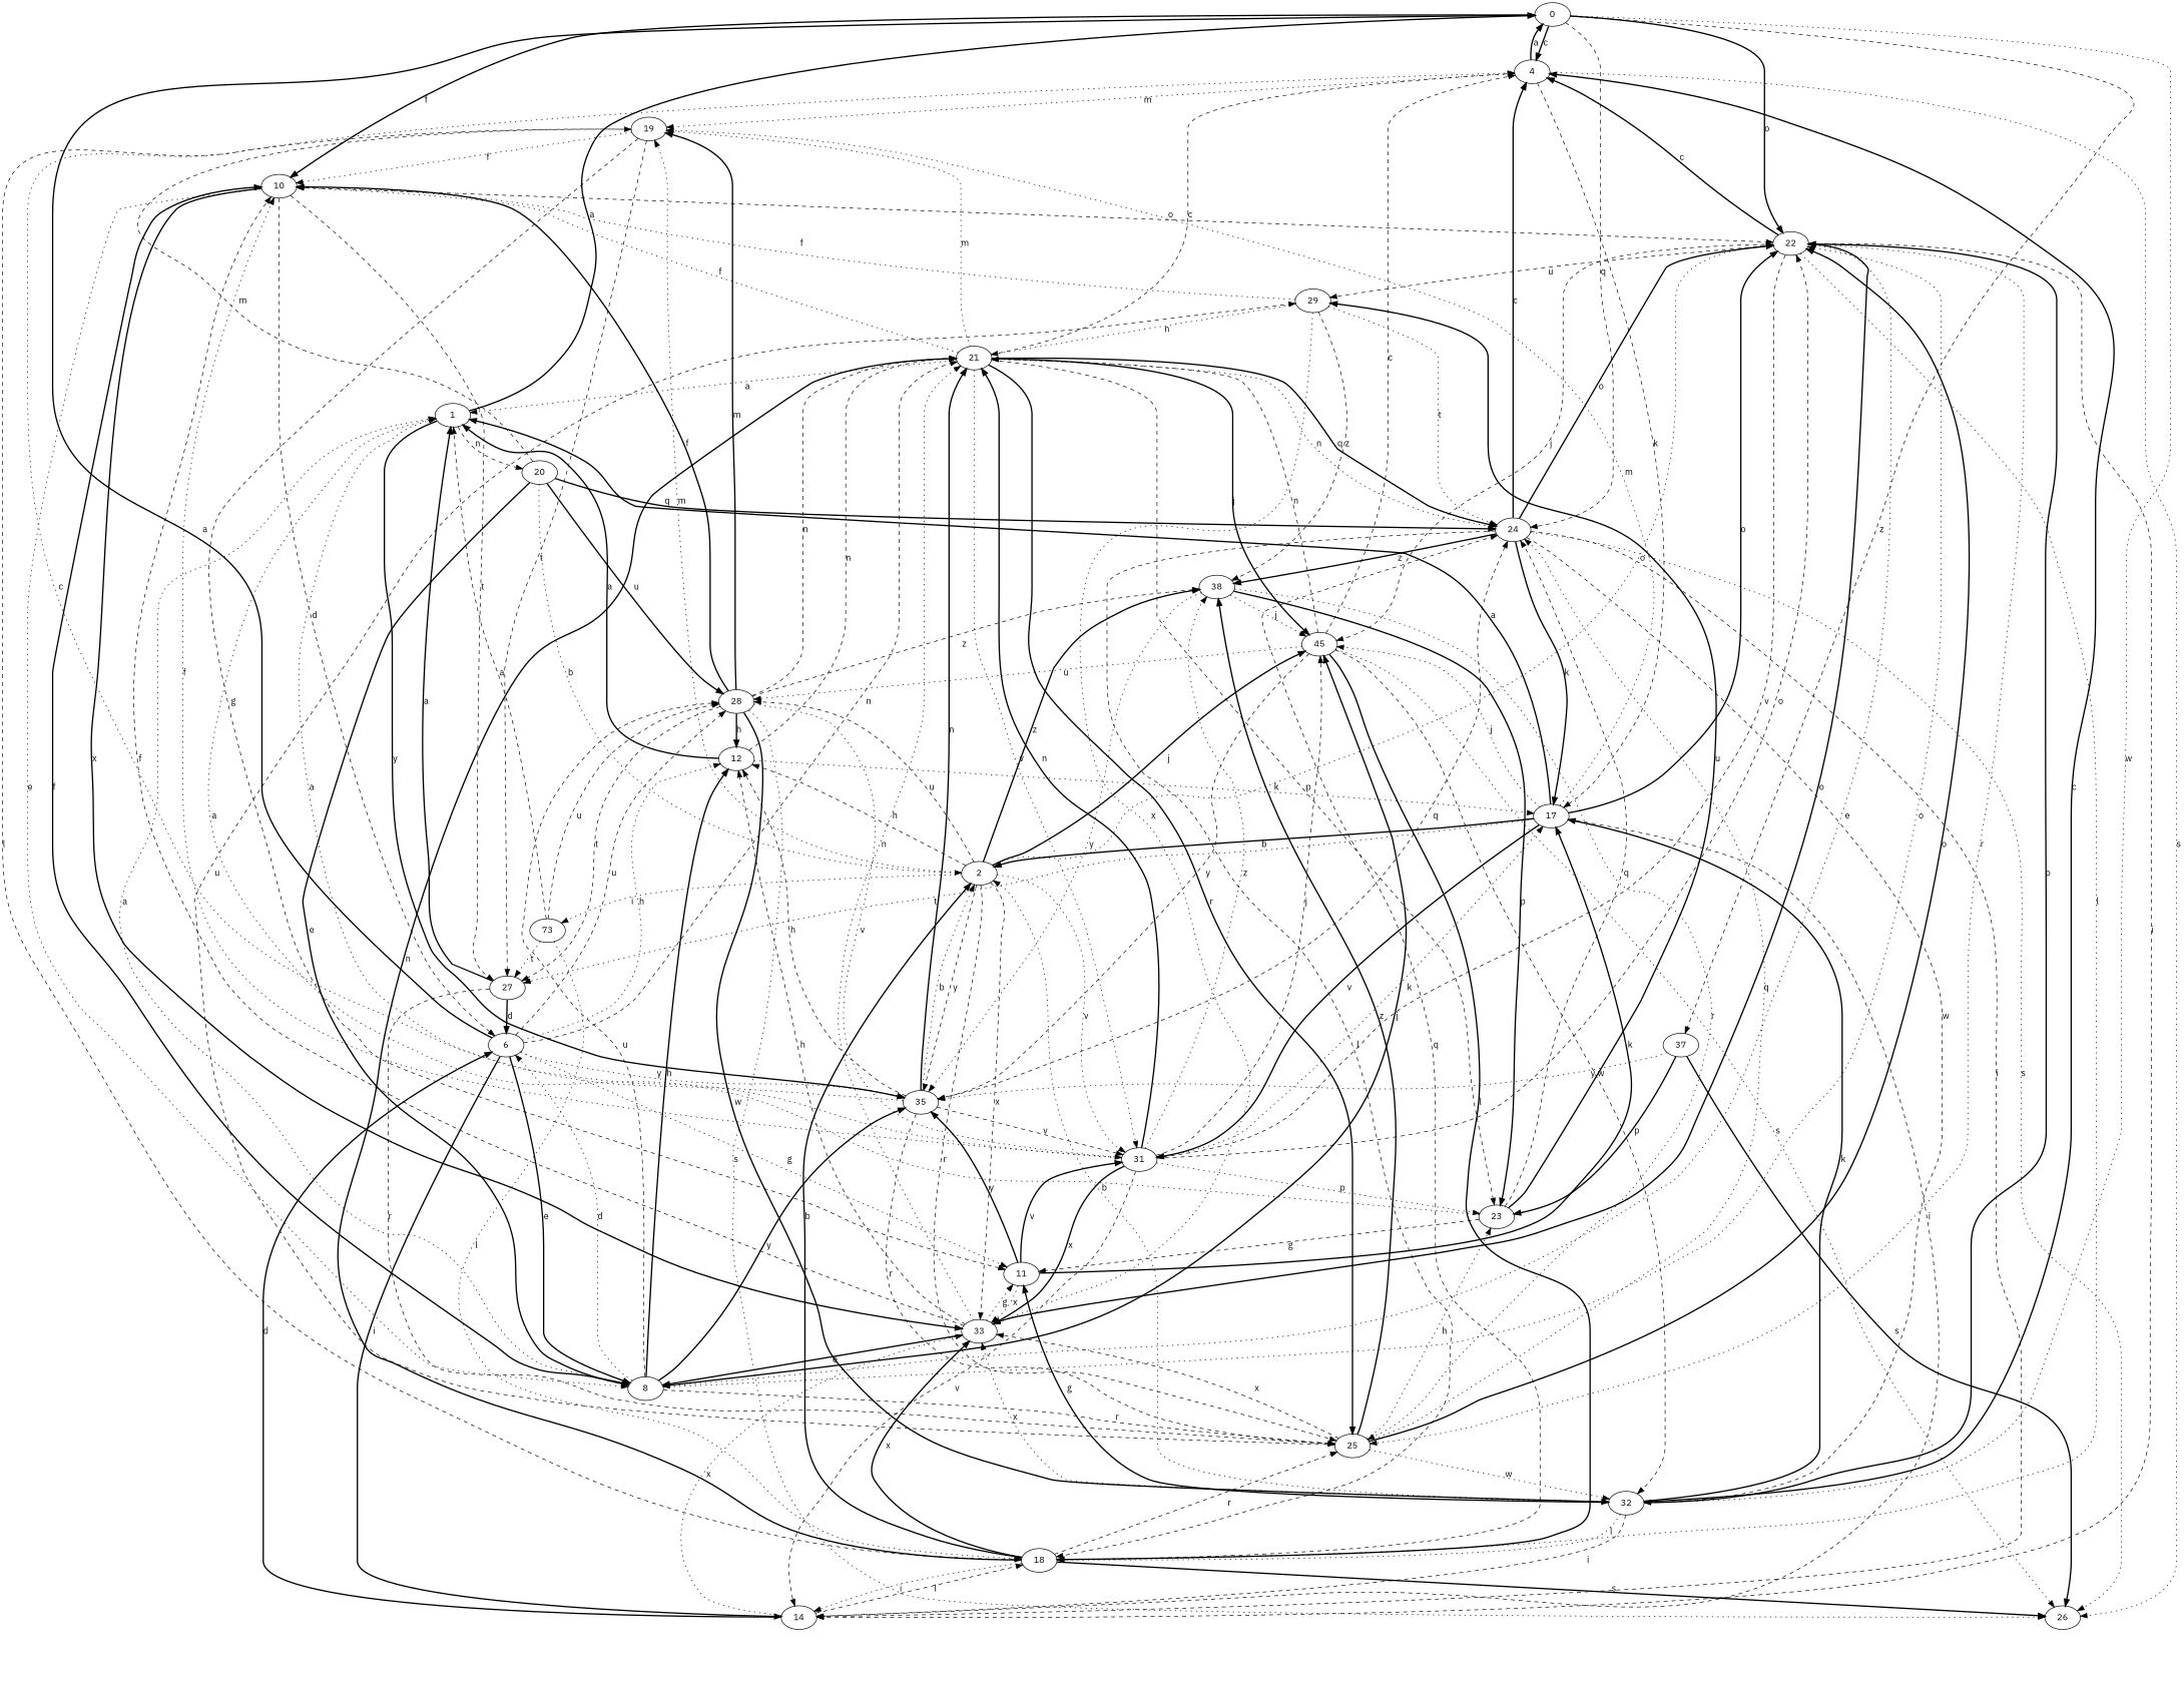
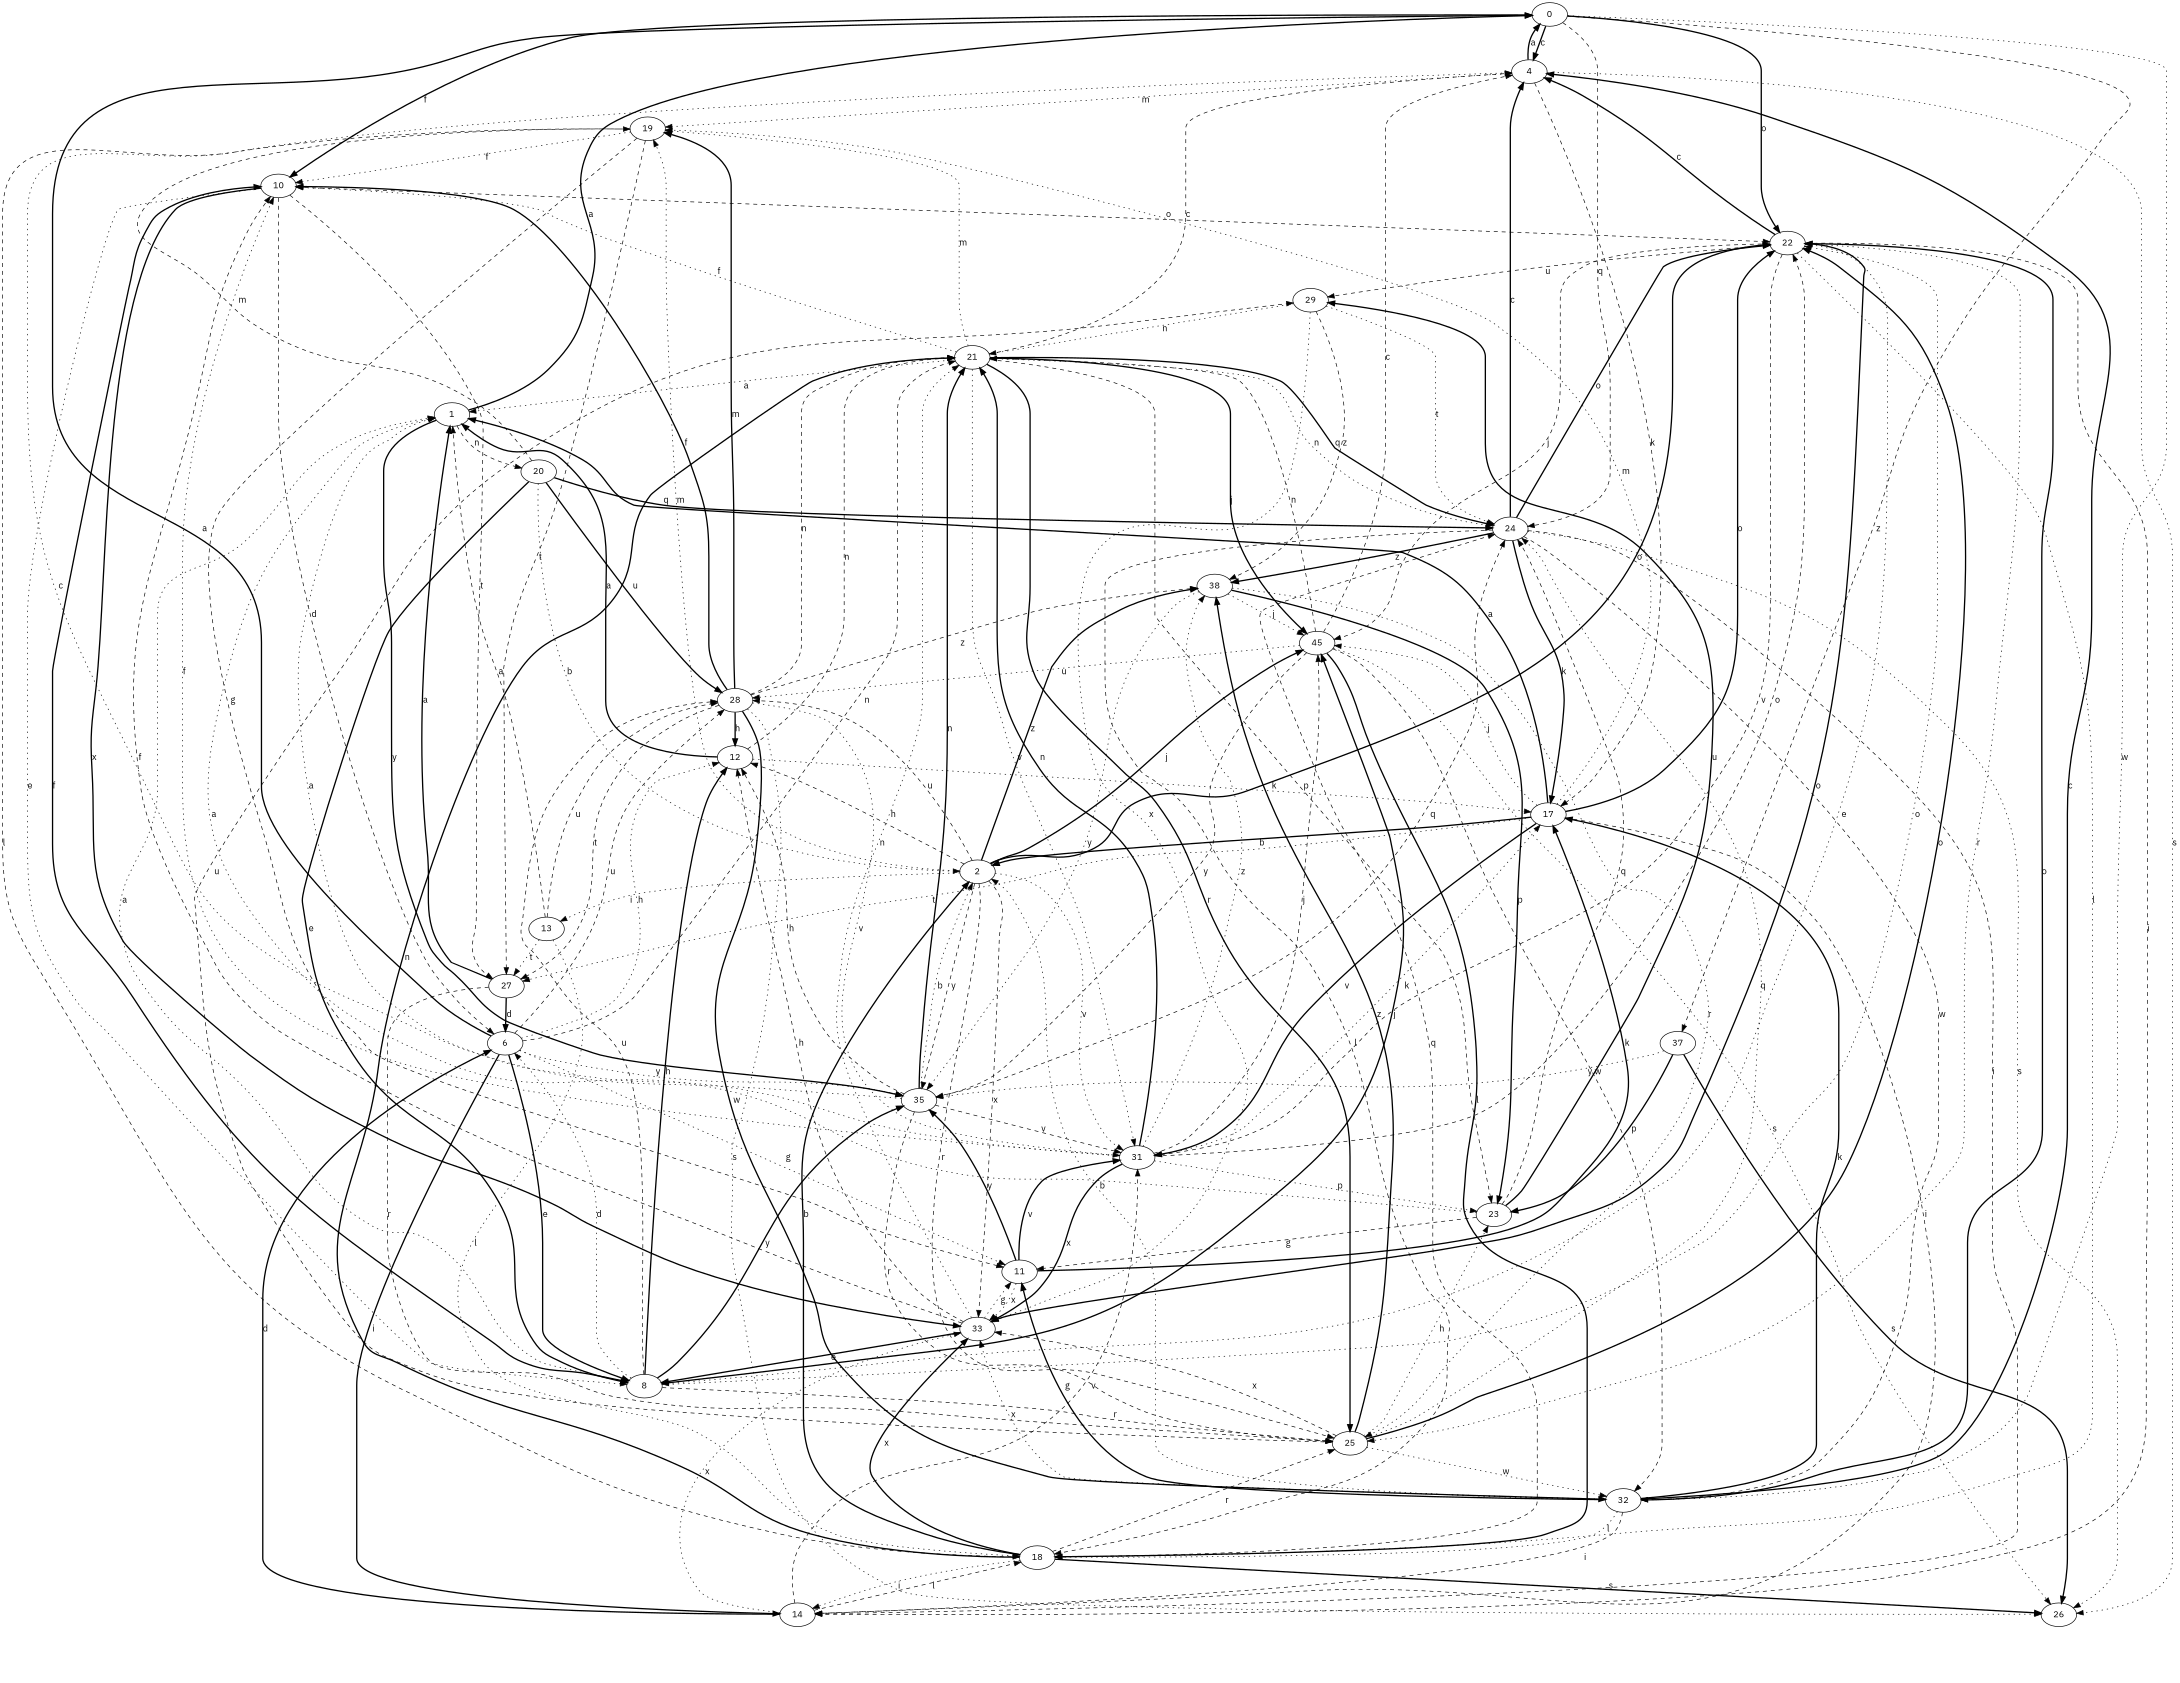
  strict digraph {
    fontname="IBM Plex Sans"
    node [fontname="IBM Plex Sans"]
    edge [fontname="IBM Plex Sans" style=bold]
    0
    4
    10
    22
    24
    32
    37
    19
    17
    26
    33
    6
    8
    27
    n15 [label=45]
    25
    31
    14
    18
    29
    38
    21
    2
    11
    35
    23
    1
    20
    28
    12
-   13 [label=73]
+   13
    0 -> 4 [label=c]
    0 -> 10 [label=f]
    0 -> 22 [label=o]
    0 -> 24 [label=q style=dashed]
    0 -> 32 [label=w style=dotted]
    0 -> 37 [label=z style=dashed]
    4 -> 0 [label=a]
    4 -> 19 [label=m style=dotted]
    4 -> 17 [label=k style=dashed]
    4 -> 26 [label=s style=dotted]
    10 -> 22 [label=o style=dashed]
    10 -> 33 [label=x]
    10 -> 6 [label=d style=dashed]
    10 -> 8 [label=e style=dotted]
    10 -> 27 [label=t style=dashed]
    22 -> 4 [label=c]
    22 -> 8 [label=e style=dotted]
    22 -> n15 [label=j style=dashed]
    22 -> 25 [label=r style=dotted]
    22 -> 31 [label=v style=dashed]
    22 -> 14 [label=i style=dashed]
    22 -> 18 [label=l style=dotted]
    22 -> 29 [label=u style=dashed]
    24 -> 4 [label=c]
    24 -> 22 [label=o]
    24 -> 32 [label=w style=dashed]
    24 -> 17 [label=k]
    24 -> 26 [label=s style=dotted]
    24 -> 14 [label=i style=dashed]
    24 -> 18 [label=l style=dashed]
    24 -> 38 [label=z]
    24 -> 21 [label=n style=dotted]
    32 -> 4 [label=c]
    32 -> 22 [label=o]
    32 -> 17 [label=k]
    32 -> 33 [label=x style=dotted]
    32 -> 14 [label=i style=dashed]
    32 -> 18 [label=l style=dotted]
    32 -> 2 [label=b style=dotted]
    32 -> 11 [label=g]
    37 -> 26 [label=s]
    37 -> 35 [label=y style=dotted]
    37 -> 23 [label=p]
    19 -> 10 [label=f style=dotted]
    19 -> 27 [label=t style=dashed]
    19 -> 18 [label=l style=dashed]
    19 -> 11 [label=g style=dashed]
    17 -> 22 [label=o]
    17 -> 19 [label=m style=dotted]
    17 -> 27 [label=t style=dotted]
    17 -> n15 [label=j style=dotted]
    17 -> 31 [label=v]
    17 -> 14 [label=i style=dashed]
    17 -> 2 [label=b]
    17 -> 1 [label=a]
    33 -> 10 [label=f style=dashed]
    33 -> 22 [label=o]
    33 -> 8 [label=e]
    33 -> 21 [label=n style=dotted]
    33 -> 11 [label=g style=dotted]
    33 -> 12 [label=h style=dashed]
    6 -> 0 [label=a]
    6 -> 8 [label=e]
    6 -> 14 [label=i]
    6 -> 21 [label=n style=dashed]
    6 -> 11 [label=g style=dotted]
    6 -> 35 [label=y style=dotted]
    6 -> 28 [label=u style=dashed]
    6 -> 12 [label=h style=dotted]
    8 -> 10 [label=f]
    8 -> 22 [label=o style=dotted]
    8 -> 6 [label=d style=dotted]
    8 -> n15 [label=j]
    8 -> 25 [label=r style=dashed]
    8 -> 35 [label=y]
    8 -> 1 [label=a style=dotted]
    8 -> 28 [label=u style=dashed]
    8 -> 12 [label=h]
    27 -> 6 [label=d]
    27 -> 25 [label=r style=dashed]
    27 -> 1 [label=a]
    n15 -> 4 [label=c style=dashed]
    n15 -> 32 [label=w style=dashed]
    n15 -> 26 [label=s style=dotted]
    n15 -> 18 [label=l]
    n15 -> 21 [label=n style=dashed]
    n15 -> 35 [label=y style=dashed]
    n15 -> 28 [label=u style=dotted]
    25 -> 22 [label=o]
    25 -> 24 [label=q style=dotted]
    25 -> 32 [label=w style=dotted]
    25 -> 33 [label=x style=dashed]
    25 -> 29 [label=u style=dashed]
    25 -> 38 [label=z]
    25 -> 23 [label=h style=dotted]
    31 -> 10 [label=f style=dotted]
    31 -> 22 [label=o style=dashed]
    31 -> 17 [label=k style=dotted]
    31 -> 33 [label=x]
    31 -> n15 [label=j style=dashed]
    31 -> 38 [label=z style=dotted]
    31 -> 21 [label=n]
    31 -> 23 [label=p style=dotted]
    31 -> 1 [label=a style=dotted]
    14 -> 33 [label=x style=dotted]
    14 -> 6 [label=d]
-   31 -> 14 [label=v style=dashed]
+   14 -> 31 [label=v style=dashed]
    14 -> 18 [label=l style=dashed]
    18 -> 24 [label=q style=dashed]
    18 -> 26 [label=s]
    18 -> 33 [label=x]
    18 -> 25 [label=r style=dashed]
    18 -> 14 [label=i style=dotted]
    18 -> 21 [label=n]
    18 -> 2 [label=b]
-   29 -> 10 [label=f style=dotted]
    29 -> 24 [label=t style=dotted]
    29 -> 33 [label=x style=dotted]
    29 -> 38 [label=z style=dashed]
    29 -> 21 [label=n style=dotted]
    38 -> n15 [label=j style=dotted]
    38 -> 25 [label=r style=dotted]
    38 -> 35 [label=y style=dotted]
    38 -> 23 [label=p]
    21 -> 4 [label=c style=dashed]
    21 -> 10 [label=f style=dotted]
    21 -> 24 [label=q]
    21 -> 19 [label=m style=dotted]
    21 -> n15 [label=j]
    21 -> 25 [label=r]
    21 -> 31 [label=v style=dotted]
    21 -> 23 [label=p style=dashed]
    21 -> 1 [label=a style=dotted]
-   2 -> 22 [label=o style=dotted]
+   2 -> 22 [label=o]
    2 -> 19 [label=m style=dotted]
    2 -> 33 [label=x style=dashed]
    2 -> n15 [label=j]
    2 -> 25 [label=r style=dashed]
    2 -> 31 [label=v style=dotted]
    2 -> 38 [label=z]
    2 -> 35 [label=y style=dashed]
    2 -> 28 [label=u style=dashed]
    2 -> 12 [label=h style=dashed]
    2 -> 13 [label=i style=dotted]
    11 -> 17 [label=k]
    11 -> 33 [label=x style=dotted]
    11 -> 31 [label=v]
    11 -> 35 [label=y]
    35 -> 4 [label=c style=dotted]
    35 -> 24 [label=q style=dashed]
    35 -> 25 [label=r style=dashed]
    35 -> 31 [label=v style=dashed]
    35 -> 21 [label=n]
    35 -> 2 [label=b style=dotted]
    35 -> 12 [label=h style=dashed]
    23 -> 24 [label=q style=dashed]
    23 -> 29 [label=u]
    23 -> 11 [label=g style=dashed]
    23 -> 1 [label=a style=dotted]
    1 -> 0 [label=a]
    1 -> 35 [label=y]
    1 -> 20 [label=n style=dashed]
    20 -> 24 [label=q]
    20 -> 19 [label=m style=dashed]
    20 -> 8 [label=e]
    20 -> 2 [label=b style=dotted]
    20 -> 28 [label=u]
    28 -> 10 [label=f]
    28 -> 32 [label=w]
    28 -> 19 [label=m]
    28 -> 26 [label=s style=dotted]
    28 -> 27 [label=t style=dashed]
    28 -> 31 [label=v style=dotted]
    28 -> 38 [label=z style=dashed]
    28 -> 21 [label=n style=dashed]
    28 -> 12 [label=h]
    12 -> 17 [label=k style=dotted]
    12 -> 21 [label=n style=dashed]
    12 -> 1 [label=a]
    13 -> 27 [label=t style=dotted]
    13 -> 18 [label=l style=dotted]
    13 -> 1 [label=a style=dashed]
    13 -> 28 [label=u style=dashed]
  }
